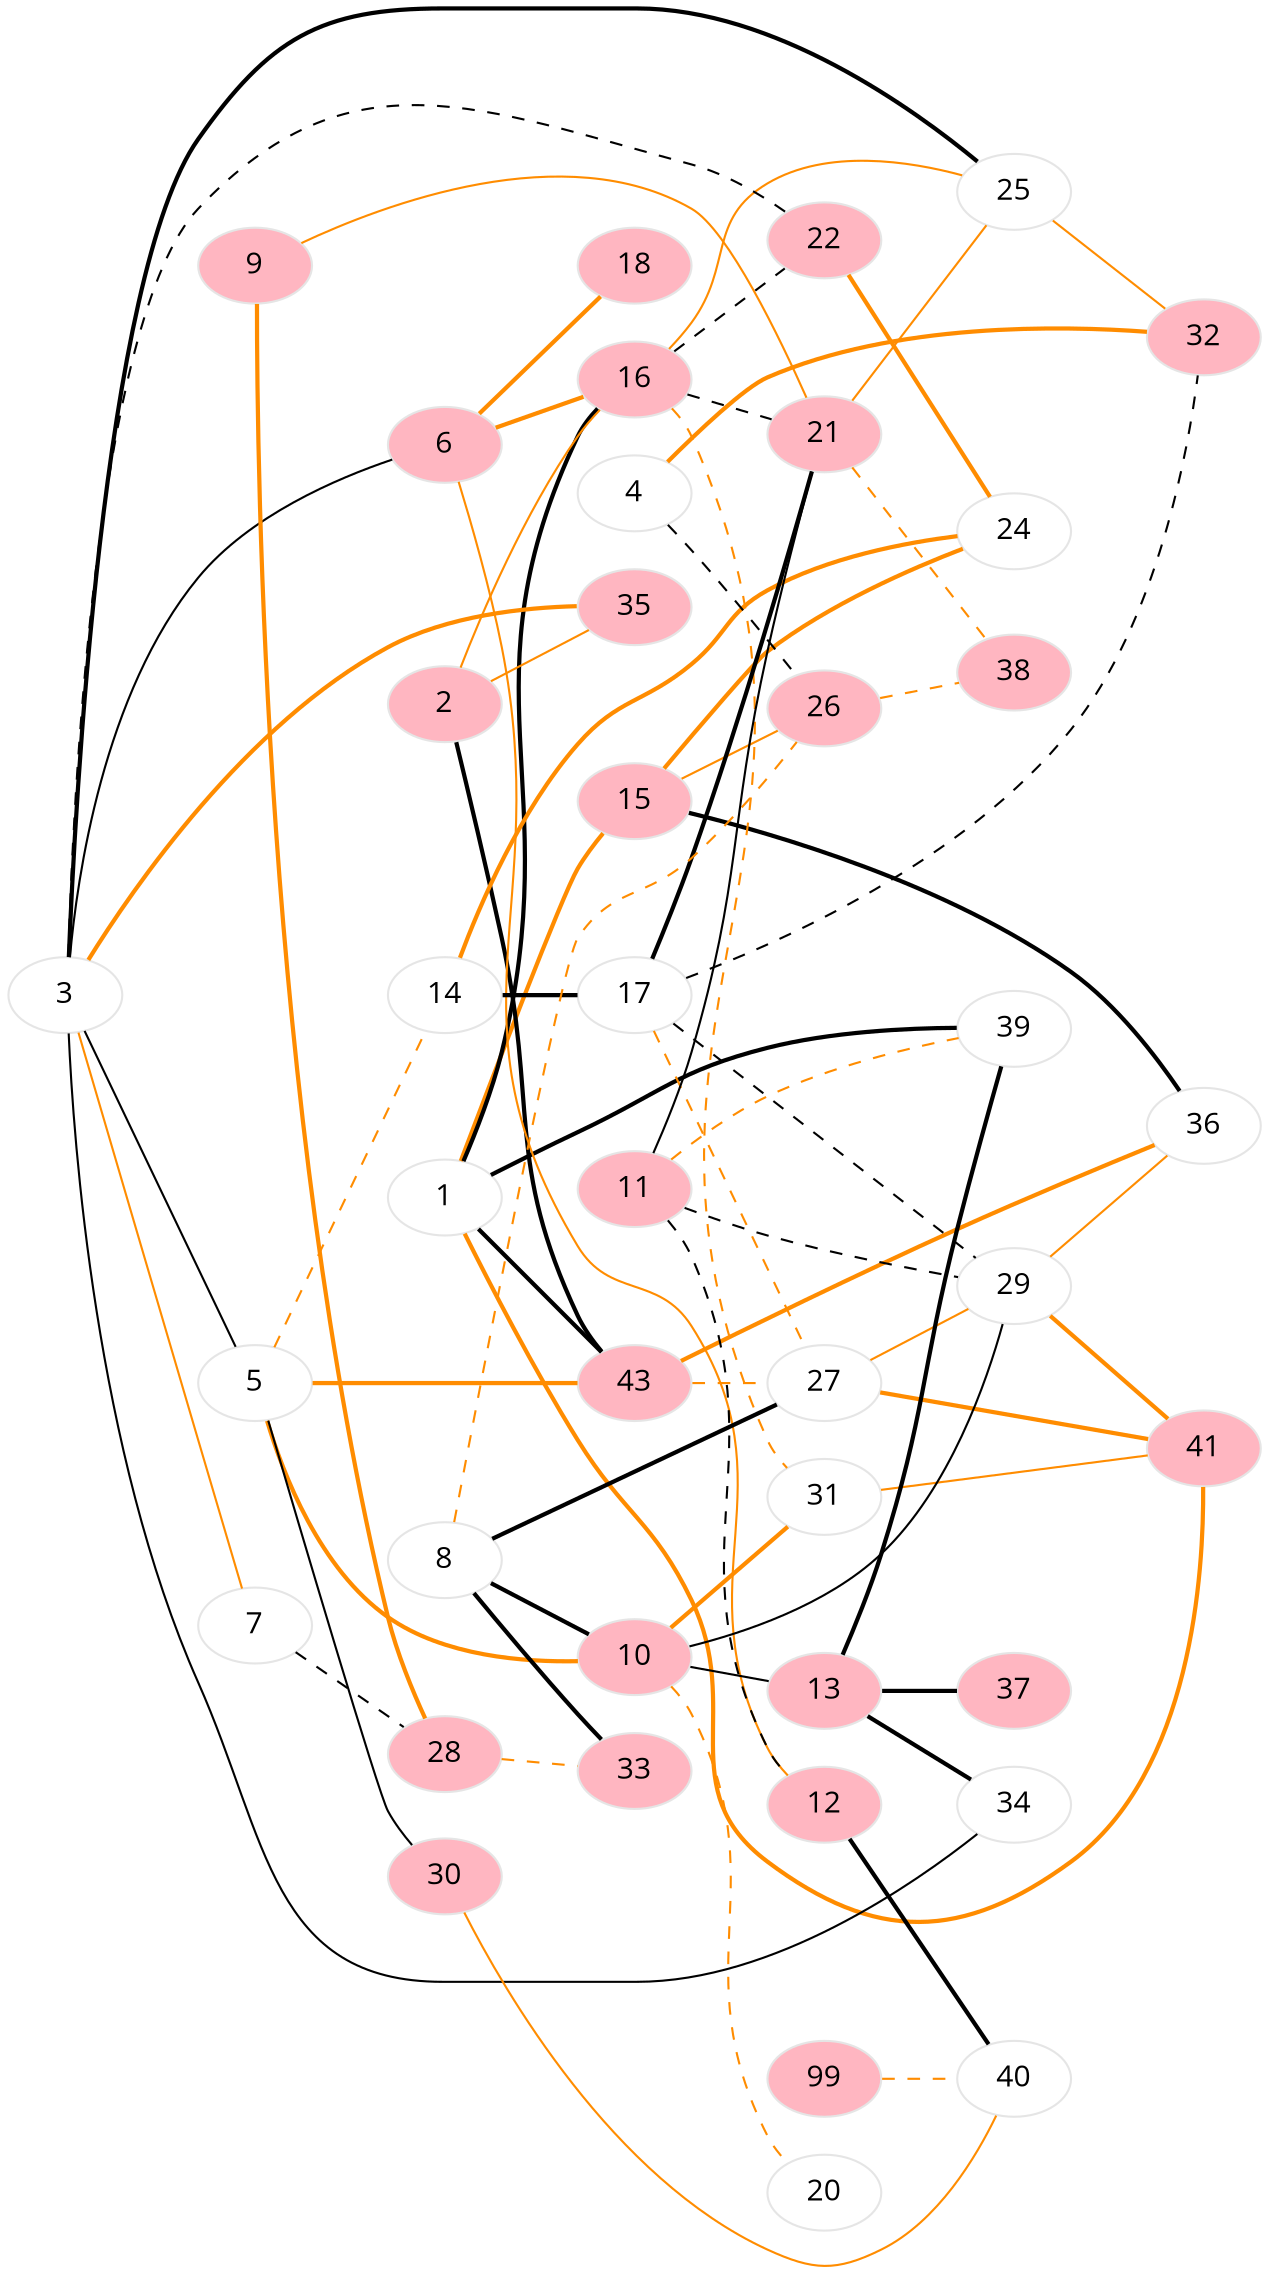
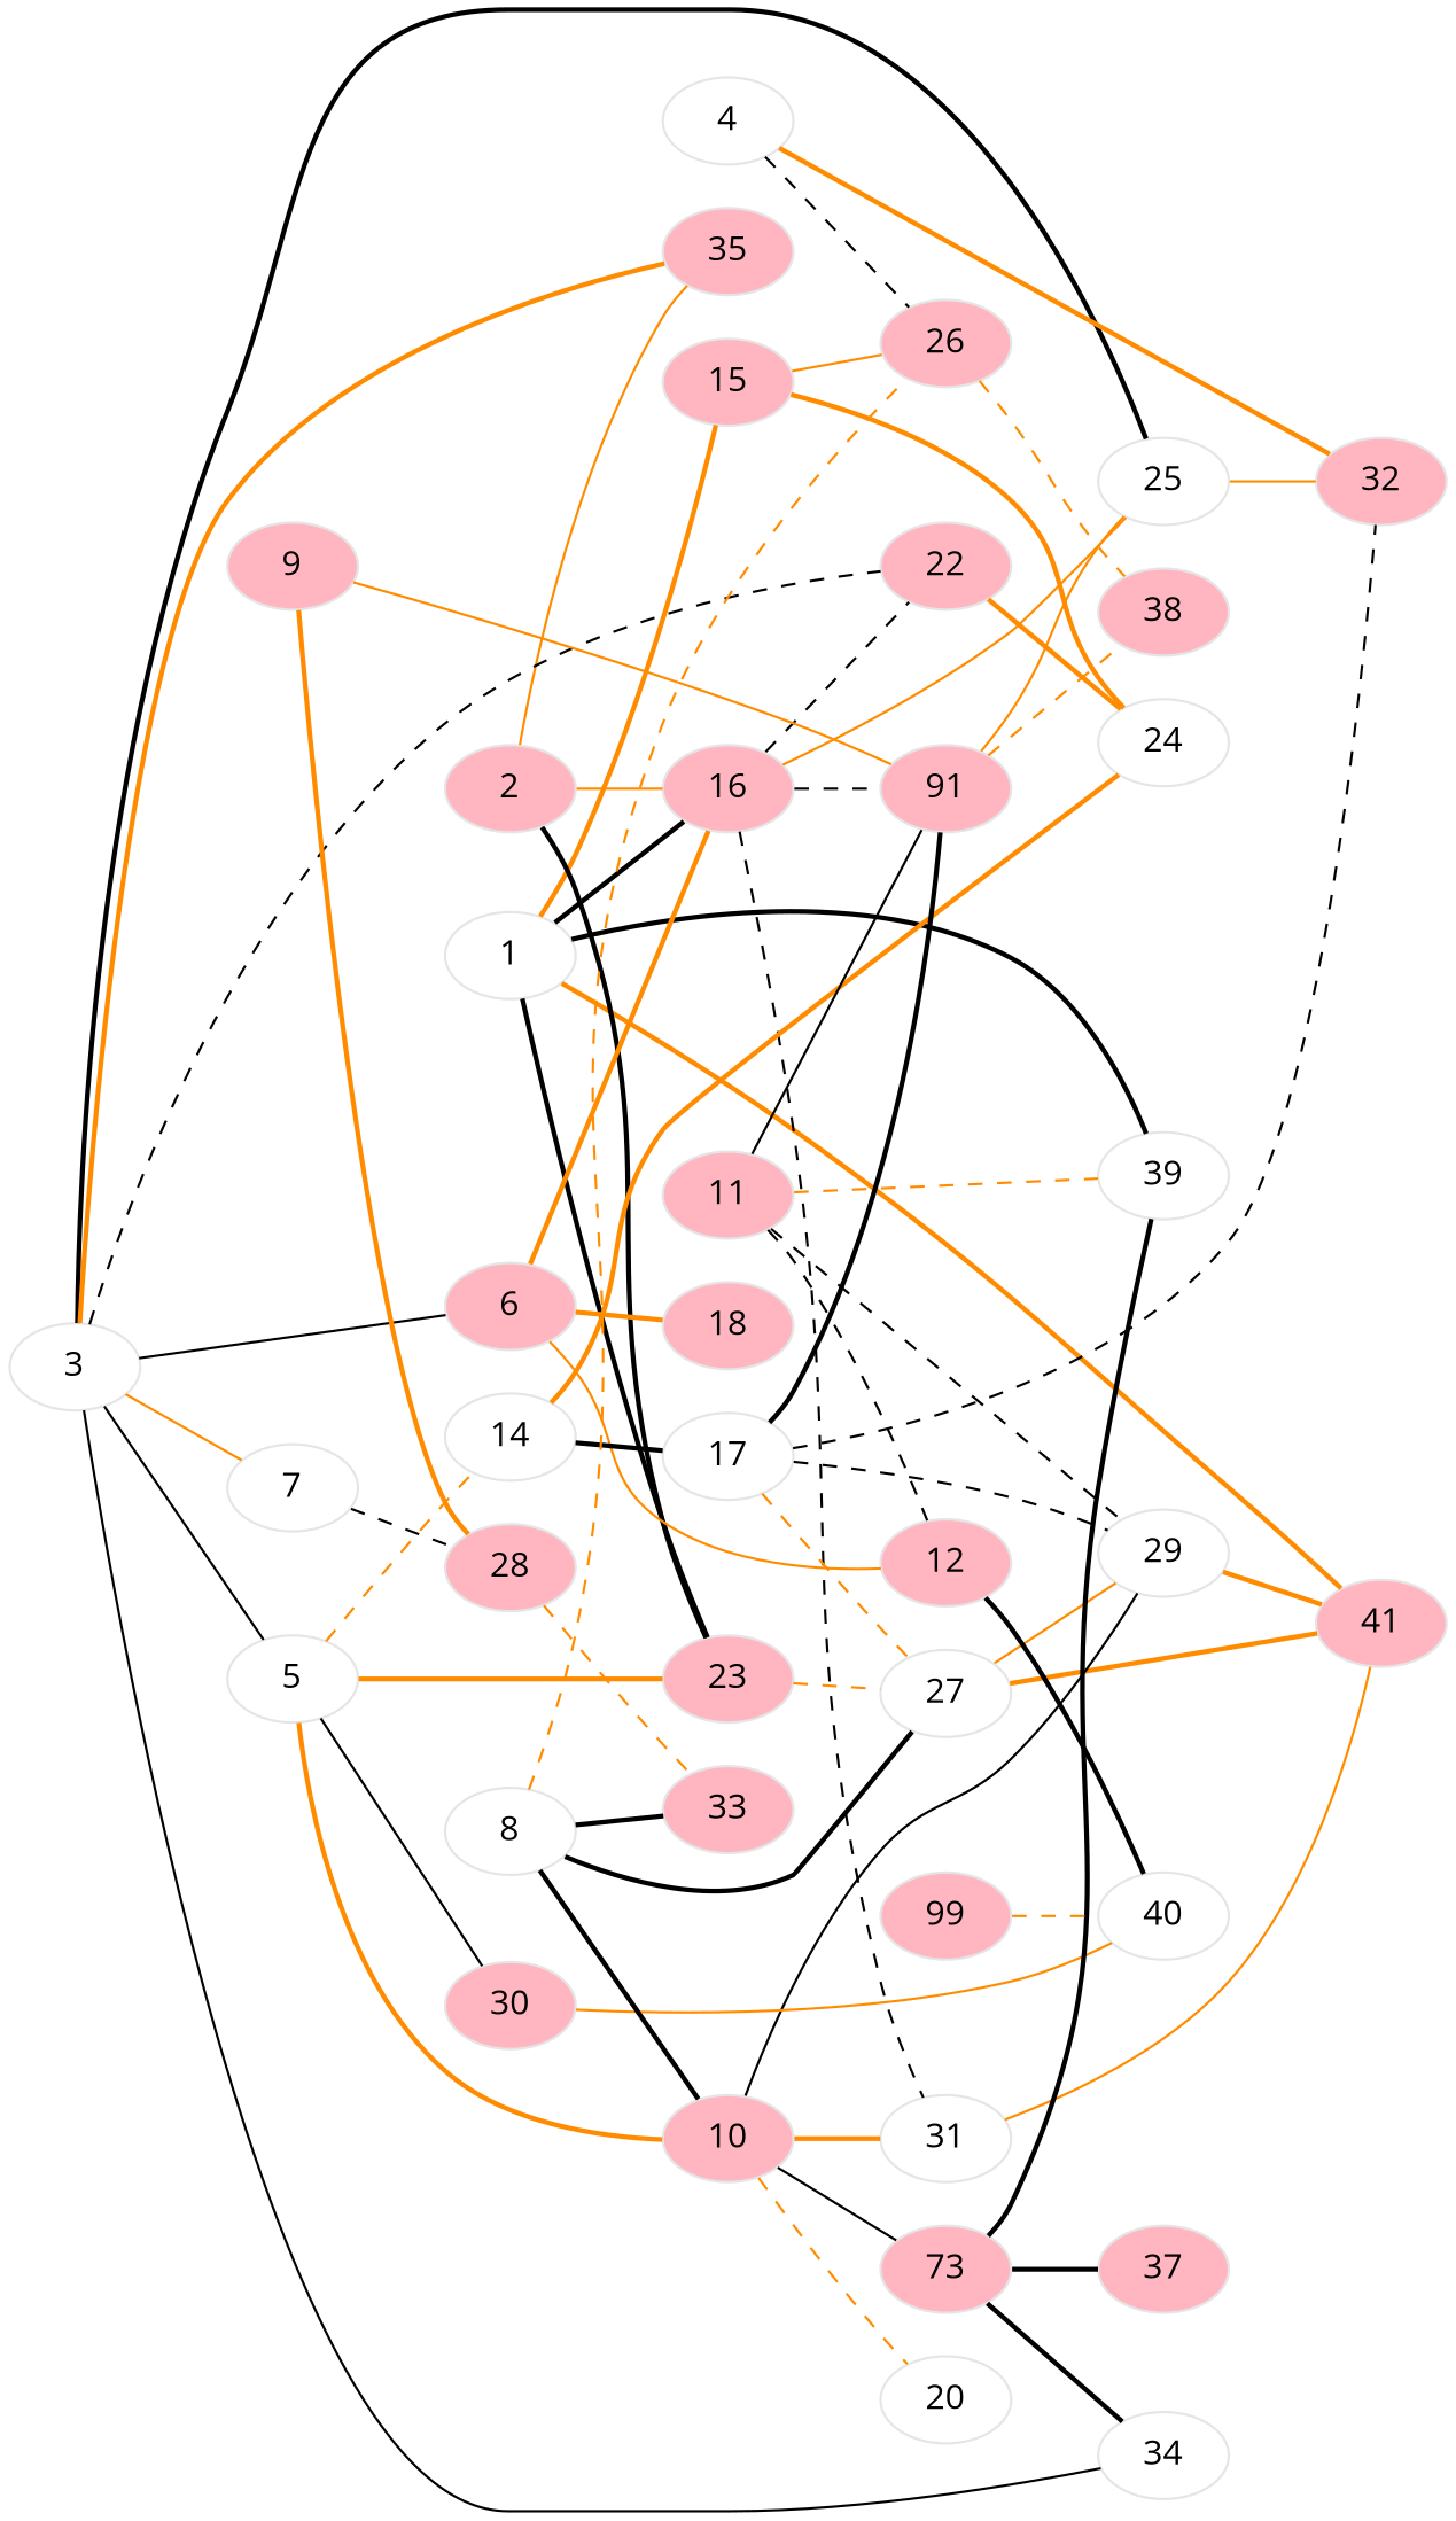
  graph {
    fontname="Open Sans"
    rankdir=LR
    node [color=gray90 fillcolor=lightpink fontname="Open Sans" style=filled]
    edge [color=darkorange fontname="Open Sans" style=bold weight=1.0]
    1 [fillcolor=white]
    15
    16
-   23 [label=43]
+   23
    39 [fillcolor=white]
    41
    24 [fillcolor=white]
    26
-   36 [fillcolor=white]
    22
    25 [fillcolor=white]
-   21
+   21 [label=91]
    31 [fillcolor=white]
    27 [fillcolor=white]
    2
    35
    3 [fillcolor=white]
    5 [fillcolor=white]
    6
    7 [fillcolor=white]
    34 [fillcolor=white]
    10
    14 [fillcolor=white]
    30
    12
    18
    28
    32
    4 [fillcolor=white]
    38
-   13
+   13 [label=73]
    20 [fillcolor=white]
    29 [fillcolor=white]
    17 [fillcolor=white]
    40 [fillcolor=white]
    33
    8 [fillcolor=white]
    9
    37
    11
    n41 [label=99]
    1 -- 15
    1 -- 16 [color=black]
    1 -- 23 [color=black weight=2.0]
    1 -- 39 [color=black]
    1 -- 41
    15 -- 24
    15 -- 26 [style=solid]
-   15 -- 36 [color=black]
    16 -- 22 [color=black style=dashed]
    16 -- 25 [style=solid]
    16 -- 21 [color=black style=dashed]
-   16 -- 31 [style=dashed]
-   23 -- 36
+   16 -- 31 [color=black style=dashed]
    23 -- 27 [style=dashed]
    26 -- 38 [style=dashed]
    22 -- 24
    25 -- 32 [style=solid]
    21 -- 25 [style=solid]
    21 -- 38 [style=dashed]
    31 -- 41 [style=solid]
    27 -- 41
    27 -- 29 [style=solid]
    2 -- 16 [style=solid]
    2 -- 23 [color=black]
    2 -- 35 [style=solid]
    3 -- 22 [color=black style=dashed]
    3 -- 25 [color=black]
    3 -- 35
    3 -- 5 [color=black style=solid weight=2.0]
    3 -- 6 [color=black style=solid]
    3 -- 7 [style=solid]
    3 -- 34 [color=black style=solid]
    5 -- 23 [weight=2.0]
    5 -- 10
    5 -- 14 [style=dashed]
    5 -- 30 [color=black style=solid]
    6 -- 16
    6 -- 12 [style=solid]
    6 -- 18
    7 -- 28 [color=black style=dashed]
    10 -- 31
    10 -- 13 [color=black style=solid]
    10 -- 20 [style=dashed]
    10 -- 29 [color=black style=solid]
    14 -- 24
    14 -- 17 [color=black]
    30 -- 40 [style=solid]
    12 -- 40 [color=black]
    28 -- 33 [style=dashed]
    4 -- 26 [color=black style=dashed]
    4 -- 32
    13 -- 39 [color=black]
    13 -- 34 [color=black]
    13 -- 37 [color=black]
    29 -- 41
-   29 -- 36 [style=solid]
    17 -- 21 [color=black]
    17 -- 27 [style=dashed]
    17 -- 32 [color=black style=dashed]
    17 -- 29 [color=black style=dashed]
    8 -- 26 [style=dashed]
    8 -- 27 [color=black]
    8 -- 10 [color=black]
    8 -- 33 [color=black]
    9 -- 21 [style=solid]
    9 -- 28
    11 -- 39 [style=dashed]
    11 -- 21 [color=black style=solid]
    11 -- 12 [color=black style=dashed weight=2.0]
    11 -- 29 [color=black style=dashed weight=2.0]
    n41 -- 40 [style=dashed]
  }
